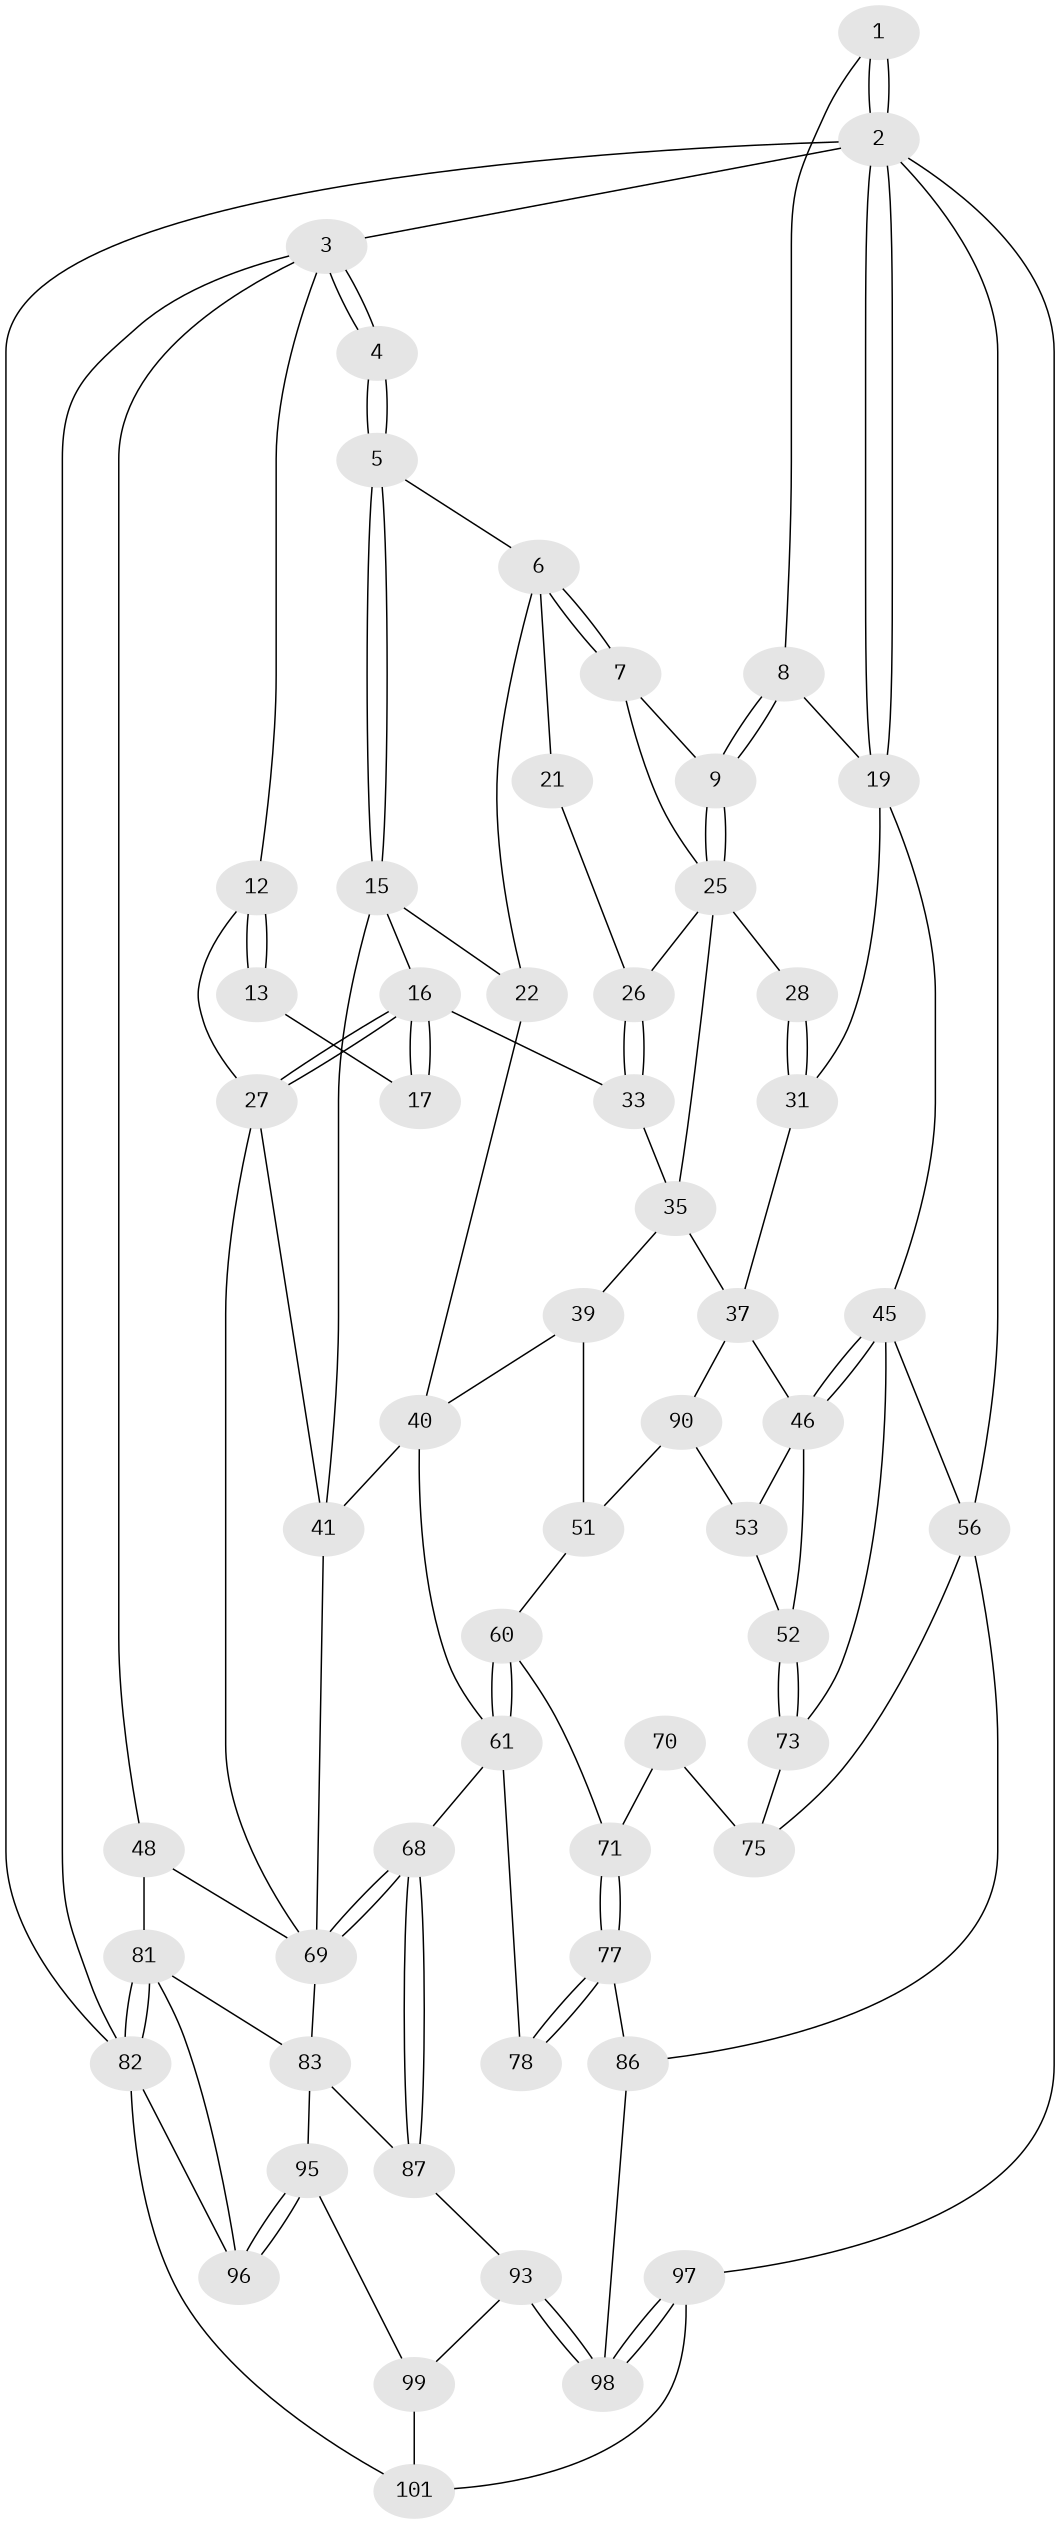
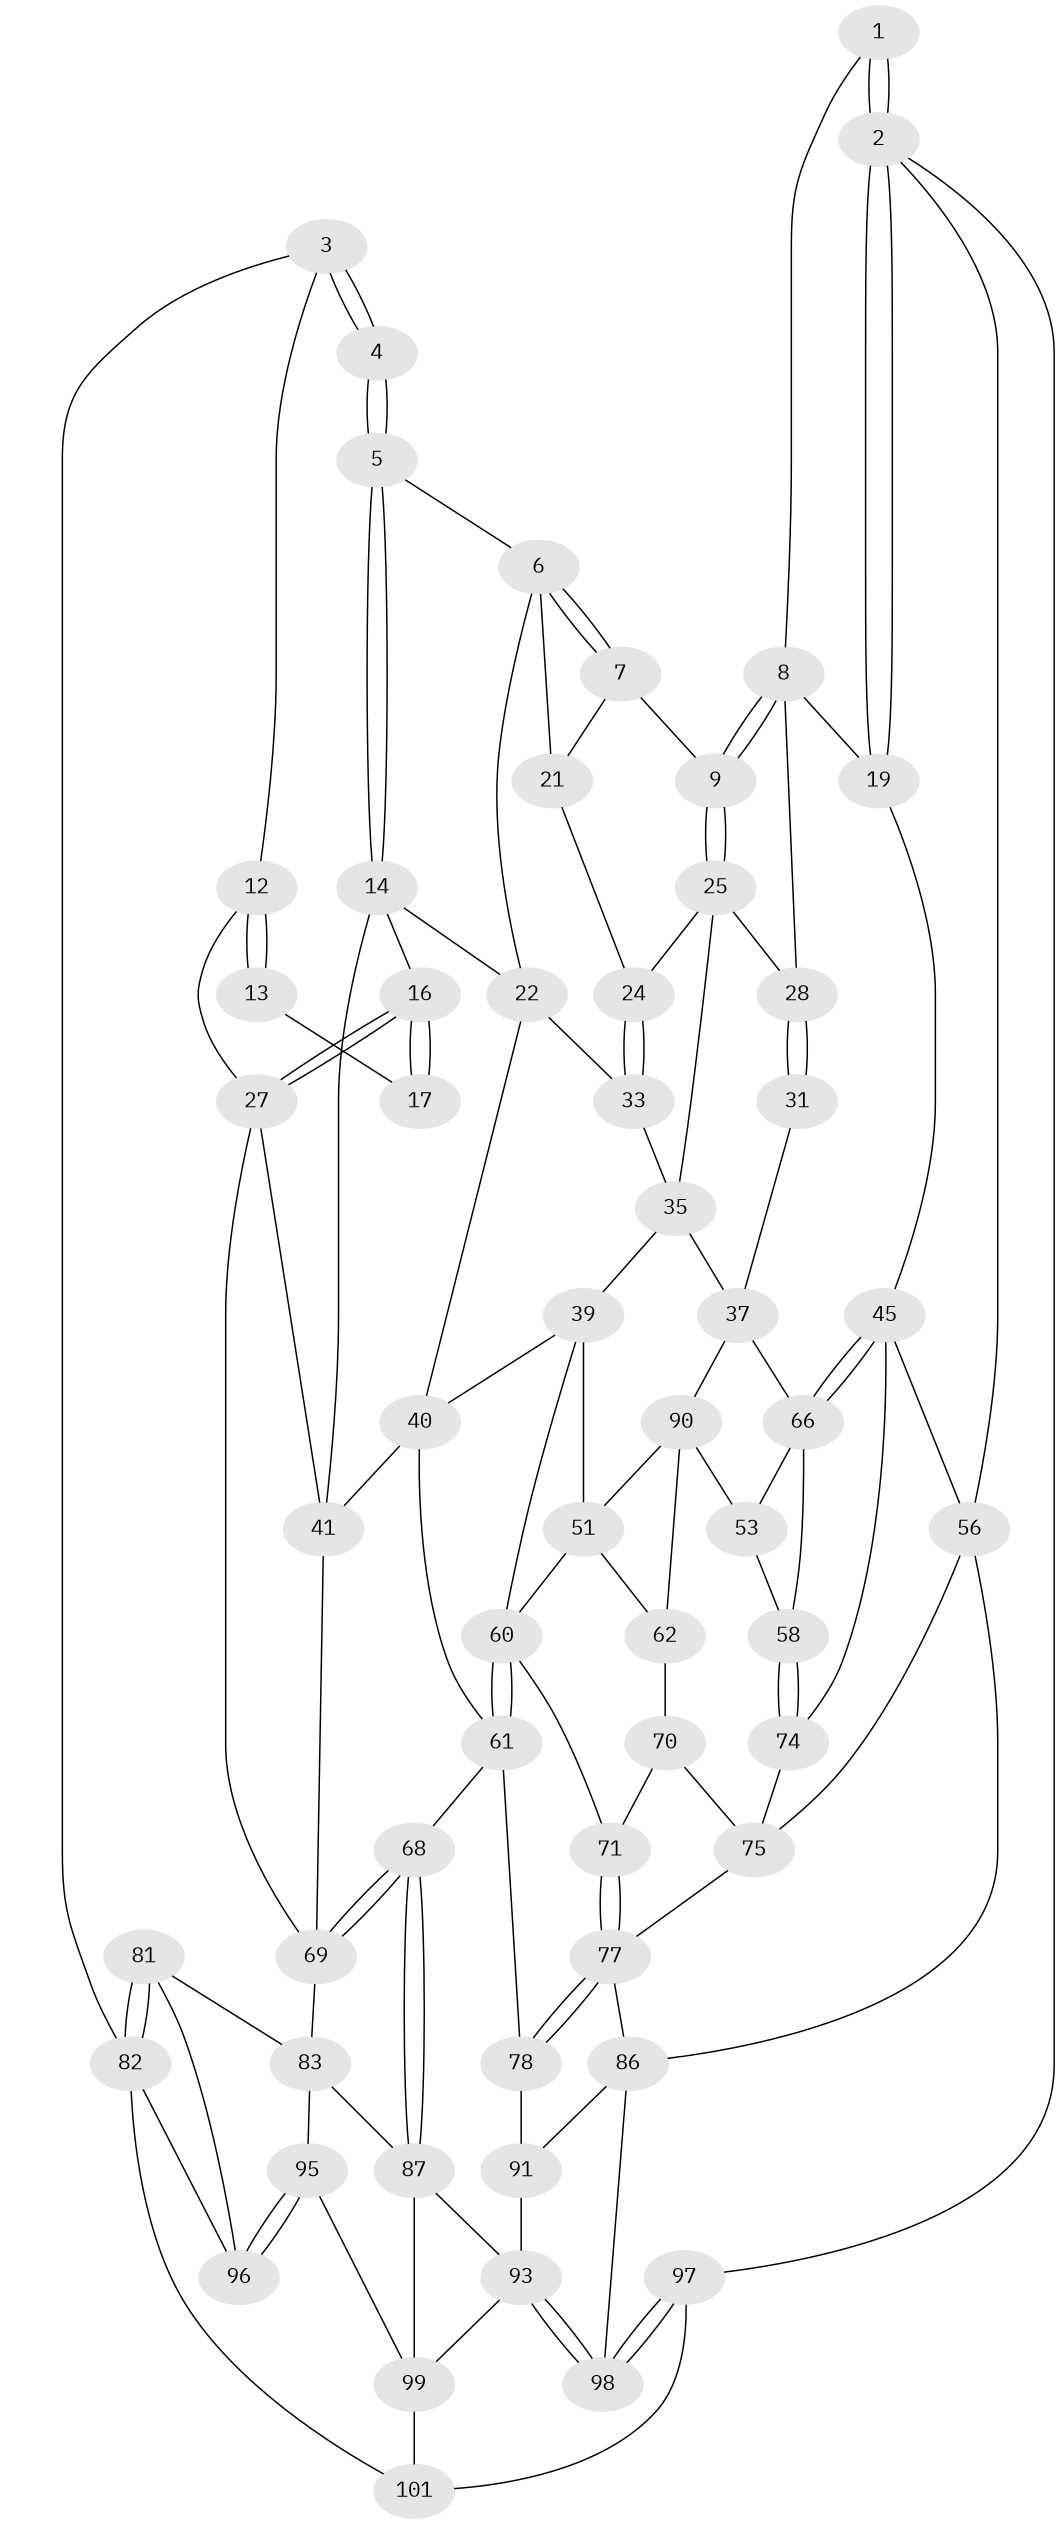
  graph {
    fontname="IBM Plex Mono"
    node [color=gray90 fontname="IBM Plex Mono" style=filled]
    edge [fontname="IBM Plex Mono"]
    2 [super="+55"]
    1
    8 [super="+18"]
    3 [super="+11"]
    19 [super="+32"]
    56 [super="+85"]
    82 [super="+102"]
    97
    9
    28 [super="+29"]
    4
    12
-   48 [super="+49"]
    31 [super="+34"]
    45 [super="+57"]
    75 [super="+76"]
    86 [super="+90"]
    96
    101
    98
    5
    13 [super="+14"]
    27 [super="+43"]
    69 [super="+72"]
    81 [super="+84"]
    6 [super="+20"]
-   15 [super="+24"]
+   15 [super="+24" label=14]
    7 [super="+10"]
    21
    22 [super="+23"]
    16
    41 [super="+42"]
-   26
+   26 [label=24]
    33
    40 [super="+44"]
    25 [super="+30"]
    35 [super="+36"]
    17
    37 [super="+38"]
-   46 [super="+47"]
-   73 [super="+74"]
+   46 [super="+47" label=66]
+   73 [super="+74" label=74]
    61 [super="+67"]
    39 [super="+52"]
    n44 [label=90 super="+54"]
    51 [super="+63"]
    60 [super="+64"]
    53
-   58 [super="+59" label=52]
+   58 [super="+59"]
+   62 [super="+66"]
    71
    68
    78 [super="+79"]
    83 [super="+89"]
    70
    77 [super="+80"]
+   91 [super="+92"]
    87 [super="+88"]
    93 [super="+94"]
    99 [super="+100"]
    95
-   2 -- 3
    2 -- 19
    2 -- 19
    2 -- 56
-   2 -- 82
    2 -- 97
    1 -- 2
    1 -- 2
    1 -- 8
    8 -- 19
    8 -- 9
    8 -- 9
+   8 -- 28
    3 -- 82
    3 -- 4
    3 -- 4
    3 -- 12
-   3 -- 48
-   19 -- 31
    19 -- 45
    56 -- 75
    56 -- 86
    82 -- 96
    82 -- 101
    97 -- 101
    97 -- 98
    97 -- 98
    9 -- 25
    9 -- 25
    28 -- 31 [weight=2]
    28 -- 31
    4 -- 5
    4 -- 5
    12 -- 13
    12 -- 13
    12 -- 27
-   48 -- 69
-   48 -- 81
    31 -- 37
    45 -- 56
    45 -- 46
    45 -- 46
    45 -- 73
+   75 -- 77
    86 -- 98
+   86 -- 91
    5 -- 6
    5 -- 15
    5 -- 15
    13 -- 17 [weight=2]
    27 -- 69
    27 -- 41
    69 -- 83
    81 -- 82
    81 -- 82
    81 -- 96
    81 -- 83
    6 -- 7
    6 -- 7
    6 -- 21
    6 -- 22
    15 -- 22
    15 -- 16
    15 -- 41
    7 -- 9
-   7 -- 25
+   7 -- 21
    21 -- 26
-   16 -- 33
+   22 -- 33
    22 -- 40
    16 -- 27
    16 -- 27
    16 -- 17
    16 -- 17
    41 -- 69
    26 -- 33
    26 -- 33
    33 -- 35
    40 -- 41
    40 -- 61
    25 -- 28
    25 -- 26
    25 -- 35
    35 -- 37
    35 -- 39
    37 -- 46
    37 -- n44
    46 -- 53
    46 -- 58
    73 -- 75
    61 -- 68
    61 -- 78
    39 -- 40
    39 -- 51
+   39 -- 60
    n44 -- 51
    n44 -- 53
+   n44 -- 62
    51 -- 60
+   51 -- 62
    60 -- 61
    60 -- 61
    60 -- 71
    53 -- 58
    58 -- 73
    58 -- 73
+   62 -- 70
    71 -- 77
    71 -- 77
    68 -- 69
    68 -- 69
    68 -- 87
    68 -- 87
+   78 -- 91 [weight=2]
    83 -- 87
    83 -- 95
    70 -- 75
    70 -- 71
    77 -- 86
    77 -- 78
    77 -- 78
+   91 -- 93
    87 -- 93
+   87 -- 99
    93 -- 98
    93 -- 98
    93 -- 99
    99 -- 101
    95 -- 96
    95 -- 96
    95 -- 99
  }
